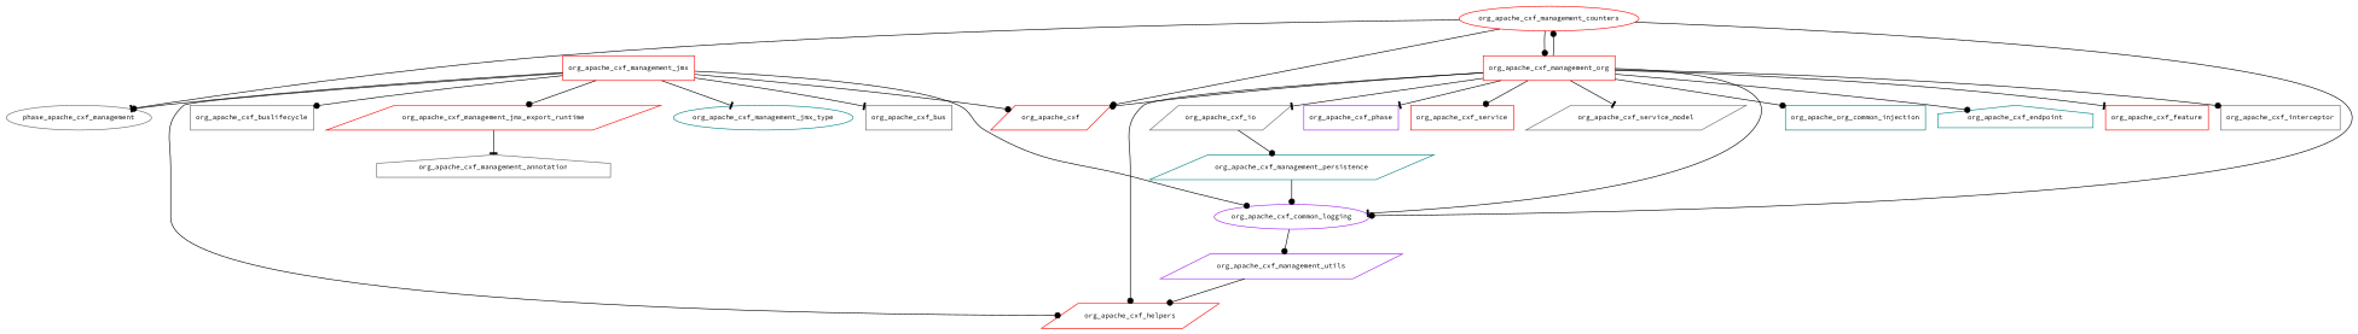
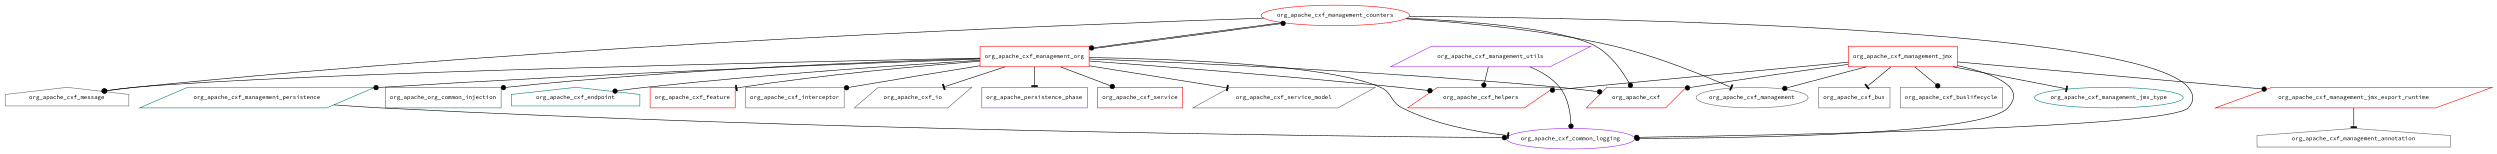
  digraph {
    fontname="Source Code Pro"
    node [color=red fontname="Source Code Pro" fontsize=10.0 shape=box]
    edge [arrowhead=dot fontname="Source Code Pro"]
    org_apache_cxf_management_counters [shape=ellipse]
    org_apache_cxf [shape=parallelogram]
    org_apache_cxf_common_logging [color=purple shape=ellipse]
-   org_apache_cxf_management [color=gray40 shape=ellipse label=phase_apache_cxf_management]
+   org_apache_cxf_management [color=gray40 shape=ellipse]
    n5 [label=org_apache_cxf_management_org]
+   org_apache_cxf_message [color=gray40 shape=house]
    n7 [color=teal label=org_apache_org_common_injection]
    org_apache_cxf_endpoint [color=teal shape=house]
    org_apache_cxf_feature
    org_apache_cxf_helpers [shape=parallelogram]
    org_apache_cxf_interceptor [color=gray40]
    org_apache_cxf_io [color=gray40 shape=parallelogram]
    org_apache_cxf_management_persistence [color=teal shape=parallelogram]
-   org_apache_cxf_phase [color=purple]
+   org_apache_cxf_phase [color=purple label=org_apache_persistence_phase]
    org_apache_cxf_service
    org_apache_cxf_service_model [color=gray40 shape=parallelogram]
    org_apache_cxf_management_jmx
    org_apache_cxf_bus [color=gray40]
    org_apache_cxf_buslifecycle [color=gray40]
    org_apache_cxf_management_jmx_export_runtime [shape=parallelogram]
    org_apache_cxf_management_jmx_type [color=teal shape=ellipse]
    org_apache_cxf_management_annotation [color=gray40 shape=house]
    org_apache_cxf_management_utils [color=purple shape=parallelogram]
    org_apache_cxf_management_counters -> org_apache_cxf
    org_apache_cxf_management_counters -> org_apache_cxf_common_logging
    org_apache_cxf_management_counters -> org_apache_cxf_management [arrowhead=tee]
    org_apache_cxf_management_counters -> n5
+   org_apache_cxf_management_counters -> org_apache_cxf_message
    n5 -> org_apache_cxf_management_counters
    n5 -> org_apache_cxf
    n5 -> org_apache_cxf_common_logging [arrowhead=tee]
+   n5 -> org_apache_cxf_message
    n5 -> n7
    n5 -> org_apache_cxf_endpoint
    n5 -> org_apache_cxf_feature [arrowhead=tee]
    n5 -> org_apache_cxf_helpers
    n5 -> org_apache_cxf_interceptor
    n5 -> org_apache_cxf_io [arrowhead=tee]
-   org_apache_cxf_io -> org_apache_cxf_management_persistence
+   n5 -> org_apache_cxf_management_persistence
    n5 -> org_apache_cxf_phase [arrowhead=tee]
    n5 -> org_apache_cxf_service
    n5 -> org_apache_cxf_service_model [arrowhead=tee]
    org_apache_cxf_management_persistence -> org_apache_cxf_common_logging
    org_apache_cxf_management_jmx -> org_apache_cxf
    org_apache_cxf_management_jmx -> org_apache_cxf_common_logging
    org_apache_cxf_management_jmx -> org_apache_cxf_management
    org_apache_cxf_management_jmx -> org_apache_cxf_helpers
    org_apache_cxf_management_jmx -> org_apache_cxf_bus [arrowhead=tee]
    org_apache_cxf_management_jmx -> org_apache_cxf_buslifecycle
    org_apache_cxf_management_jmx -> org_apache_cxf_management_jmx_export_runtime
    org_apache_cxf_management_jmx -> org_apache_cxf_management_jmx_type [arrowhead=tee]
    org_apache_cxf_management_jmx_export_runtime -> org_apache_cxf_management_annotation [arrowhead=tee]
-   org_apache_cxf_common_logging -> org_apache_cxf_management_utils
+   org_apache_cxf_management_utils -> org_apache_cxf_common_logging
    org_apache_cxf_management_utils -> org_apache_cxf_helpers
  }
